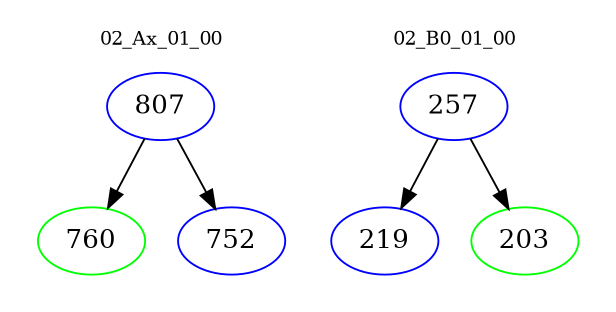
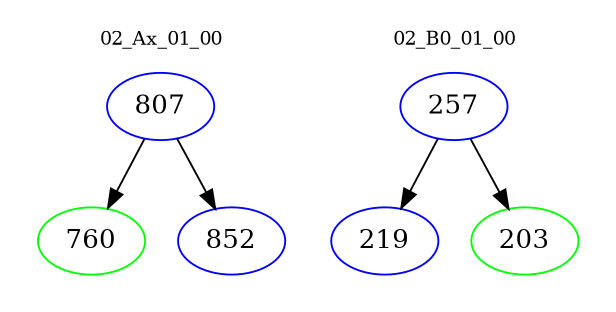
  digraph {
    node [color=blue]
    edge [color=black]
    n1 [label=807]
    n2 [color=green label=760]
-   n3 [label=752]
+   n3 [label=852]
    n4 [label=257]
    n5 [label=219]
    n6 [color=green label=203]
    subgraph cluster_1 {
      color=white
      fontsize=10
      label="02_Ax_01_00"
      n1
      n2
      n3
    }
    subgraph cluster_2 {
      color=white
      fontsize=10
      label="02_B0_01_00"
      n4
      n5
      n6
    }
    n1 -> n2
    n1 -> n3
    n4 -> n5
    n4 -> n6
  }
